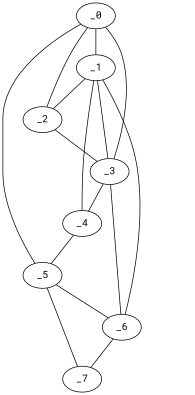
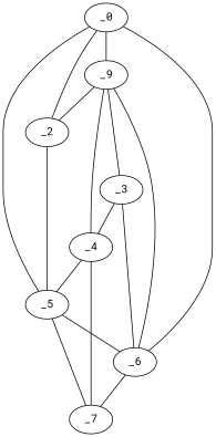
  graph {
    fontname="Roboto Mono"
    node [fontname="Roboto Mono" y=48]
    edge [fontname="Roboto Mono" valence=1]
    _0 [x=7 y=19]
-   _1 [x=10 y=20]
+   _1 [x=10 y=20 label=_9]
    _2 [x=11]
    _6 [x=123 y=17]
    _5 [x=119]
    _3 [x=67 y=42]
    _4 [x=109 y=110]
    _7 [x=125 y=40]
    _0 -- _1 [valence=2]
    _0 -- _2
-   _0 -- _3
+   _0 -- _6
    _0 -- _5 [valence=2]
    _1 -- _2 [valence=2]
    _1 -- _6
    _1 -- _3
    _1 -- _4
-   _2 -- _3 [valence=2]
+   _2 -- _5 [valence=2]
    _6 -- _7
    _5 -- _6
    _5 -- _7 [valence=2]
    _3 -- _6 [valence=2]
    _3 -- _4 [valence=2]
    _4 -- _5
+   _4 -- _7
  }
